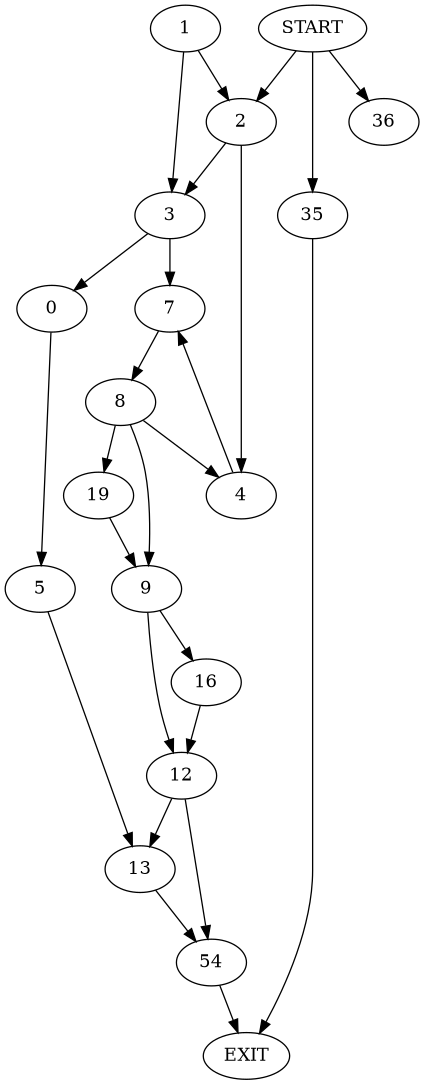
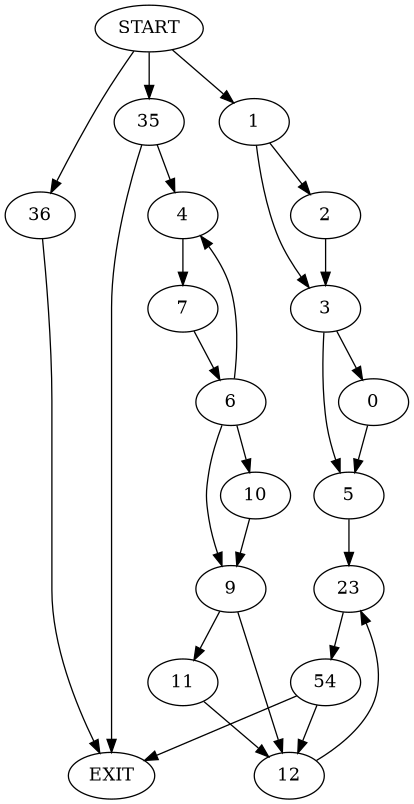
  digraph {
    n1 [label=START]
    1
    n3 [label=35]
    n4 [label=36]
    2
    3
    n7 [label=EXIT]
    4
    5
    n10 [label=0]
    7
-   13
-   8
+   13 [label=23]
+   8 [label=6]
    9
-   10 [label=19]
-   11 [label=16]
+   10
+   11
    12
    n18 [label=54]
-   n1 -> 2
+   n1 -> 1
    n1 -> n3
    n1 -> n4
    1 -> 2
    1 -> 3
    n3 -> n7
+   n4 -> n7
    2 -> 3
-   2 -> 4
-   3 -> 7
+   n3 -> 4
+   3 -> 5
    3 -> n10
    4 -> 7
    5 -> 13
    n10 -> 5
    7 -> 8
    13 -> n18
    8 -> 4
    8 -> 9
    8 -> 10
    9 -> 11
    9 -> 12
    10 -> 9
    11 -> 12
    12 -> 13
-   12 -> n18
+   n18 -> 12
    n18 -> n7
  }
